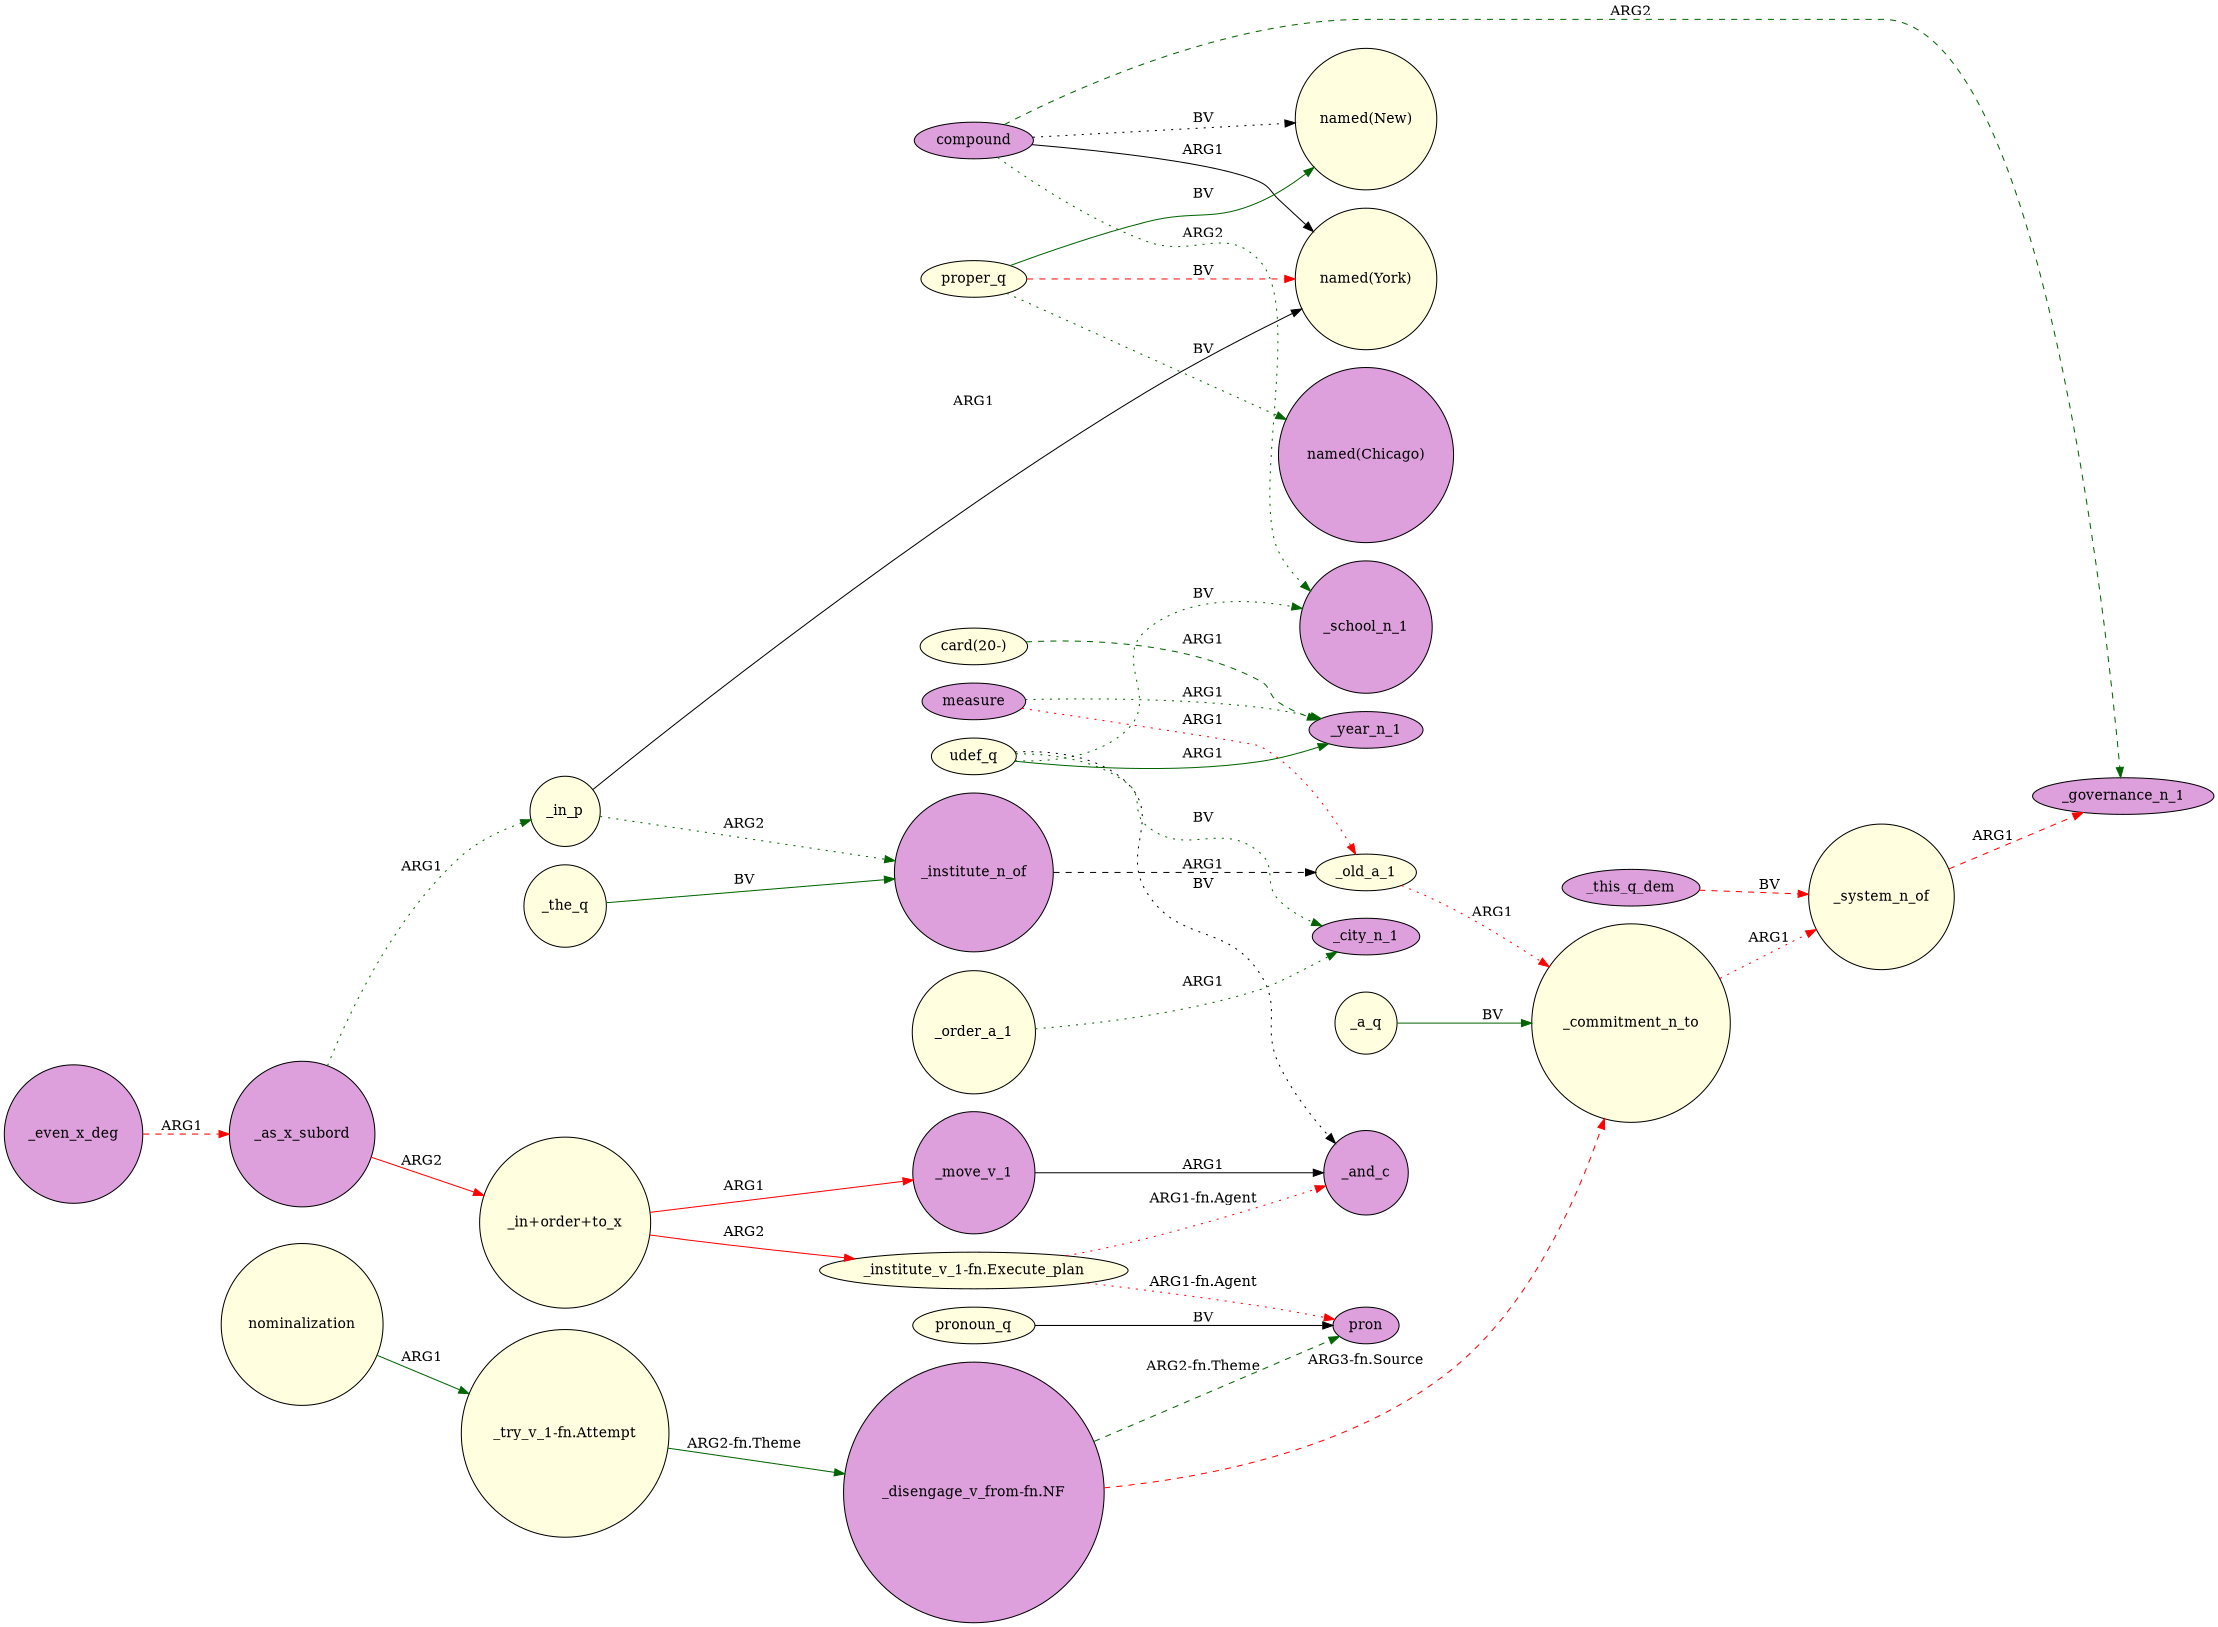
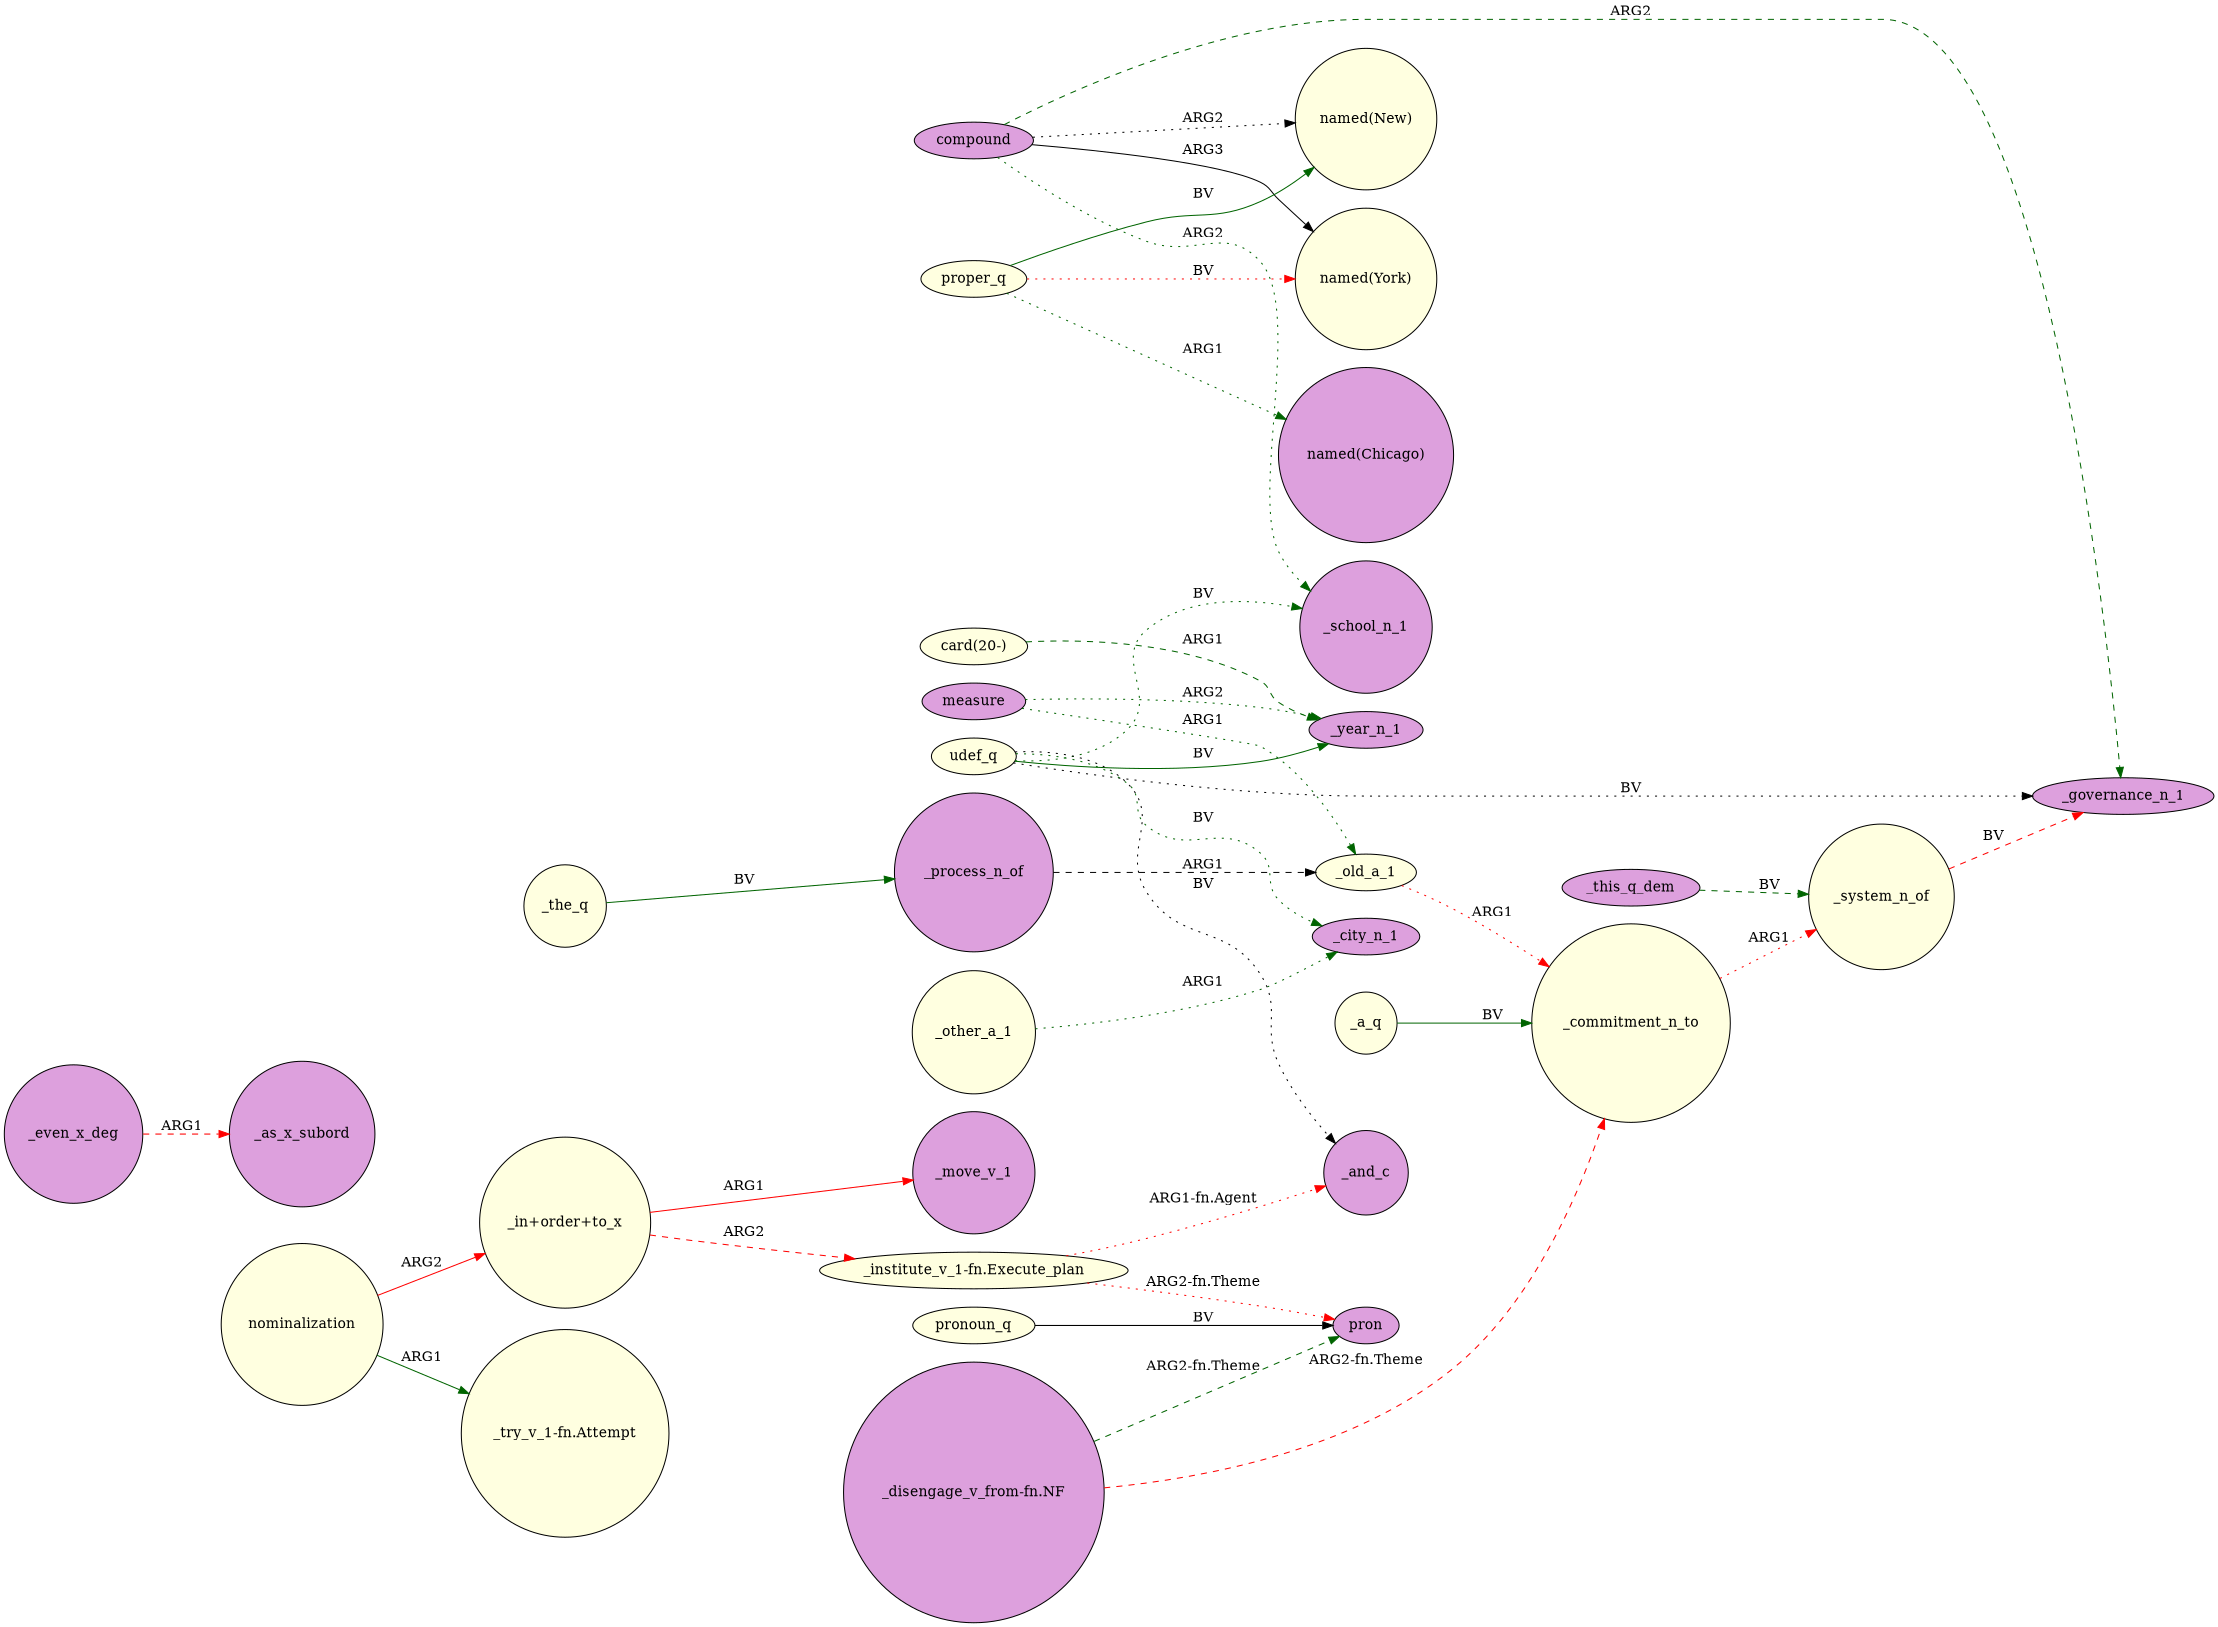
  digraph {
    rankdir=LR
    node [fillcolor=lightyellow shape=circle style=filled]
    edge [color=darkgreen style=dotted]
    _as_x_subord [fillcolor=plum]
-   _in_p
    "_in+order+to_x"
-   _process_n_of [fillcolor=plum label=_institute_n_of]
+   _process_n_of [fillcolor=plum]
    "named(York)"
    "_institute_v_1-fn.Execute_plan" [shape=ellipse]
    _move_v_1 [fillcolor=plum]
    _old_a_1 [shape=ellipse]
    compound [fillcolor=plum shape=ellipse]
    "named(New)"
    _governance_n_1 [fillcolor=plum shape=ellipse]
    _school_n_1 [fillcolor=plum]
    measure [fillcolor=plum shape=ellipse]
    _year_n_1 [fillcolor=plum shape=ellipse]
    _commitment_n_to
    _this_q_dem [fillcolor=plum shape=ellipse]
    _system_n_of
    proper_q [shape=ellipse]
    "named(Chicago)" [fillcolor=plum]
    nominalization
    "_try_v_1-fn.Attempt"
    _city_n_1 [fillcolor=plum shape=ellipse]
-   _other_a_1 [label=_order_a_1]
+   _other_a_1
    udef_q [shape=ellipse]
    _and_c [fillcolor=plum]
    pron [fillcolor=plum shape=ellipse]
    "_disengage_v_from-fn.NF" [fillcolor=plum]
    _a_q
    pronoun_q [shape=ellipse]
    _even_x_deg [fillcolor=plum]
    _the_q
    "card(20-)" [shape=ellipse]
-   _as_x_subord -> _in_p [label=ARG1]
-   _as_x_subord -> "_in+order+to_x" [color=red label=ARG2 style=solid]
-   _in_p -> _process_n_of [label=ARG2]
-   _in_p -> "named(York)" [color=black label=ARG1 style=solid]
-   "_in+order+to_x" -> "_institute_v_1-fn.Execute_plan" [color=red label=ARG2 style=solid]
+   nominalization -> "_in+order+to_x" [color=red label=ARG2 style=solid]
+   "_in+order+to_x" -> "_institute_v_1-fn.Execute_plan" [color=red label=ARG2 style=dashed]
    "_in+order+to_x" -> _move_v_1 [color=red label=ARG1 style=solid]
    _process_n_of -> _old_a_1 [color=black label=ARG1 style=dashed]
    "_institute_v_1-fn.Execute_plan" -> _and_c [color=red label="ARG1-fn.Agent"]
-   "_institute_v_1-fn.Execute_plan" -> pron [color=red label="ARG1-fn.Agent"]
-   _move_v_1 -> _and_c [color=black label=ARG1 style=solid]
+   "_institute_v_1-fn.Execute_plan" -> pron [color=red label="ARG2-fn.Theme"]
    _old_a_1 -> _commitment_n_to [color=red label=ARG1]
-   compound -> "named(York)" [color=black label=ARG1 style=solid]
-   compound -> "named(New)" [color=black label=BV]
+   compound -> "named(York)" [color=black label=ARG3 style=solid]
+   compound -> "named(New)" [color=black label=ARG2]
    compound -> _governance_n_1 [label=ARG2 style=dashed]
    compound -> _school_n_1 [label=ARG2]
-   measure -> _old_a_1 [color=red label=ARG1]
-   measure -> _year_n_1 [label=ARG1]
+   measure -> _old_a_1 [label=ARG1]
+   measure -> _year_n_1 [label=ARG2]
    _commitment_n_to -> _system_n_of [color=red label=ARG1]
-   _this_q_dem -> _system_n_of [color=red label=BV style=dashed]
-   _system_n_of -> _governance_n_1 [color=red label=ARG1 style=dashed]
-   proper_q -> "named(York)" [color=red label=BV style=dashed]
+   _this_q_dem -> _system_n_of [label=BV style=dashed]
+   _system_n_of -> _governance_n_1 [color=red label=BV style=dashed]
+   proper_q -> "named(York)" [color=red label=BV]
    proper_q -> "named(New)" [label=BV style=solid]
-   proper_q -> "named(Chicago)" [label=BV]
+   proper_q -> "named(Chicago)" [label=ARG1]
    nominalization -> "_try_v_1-fn.Attempt" [label=ARG1 style=solid]
-   "_try_v_1-fn.Attempt" -> "_disengage_v_from-fn.NF" [label="ARG2-fn.Theme" style=solid]
    _other_a_1 -> _city_n_1 [label=ARG1]
+   udef_q -> _governance_n_1 [color=black label=BV]
    udef_q -> _school_n_1 [label=BV]
-   udef_q -> _year_n_1 [label=ARG1 style=solid]
+   udef_q -> _year_n_1 [label=BV style=solid]
    udef_q -> _city_n_1 [label=BV]
    udef_q -> _and_c [color=black label=BV]
-   "_disengage_v_from-fn.NF" -> _commitment_n_to [color=red label="ARG3-fn.Source" style=dashed]
+   "_disengage_v_from-fn.NF" -> _commitment_n_to [color=red label="ARG2-fn.Theme" style=dashed]
    "_disengage_v_from-fn.NF" -> pron [label="ARG2-fn.Theme" style=dashed]
    _a_q -> _commitment_n_to [label=BV style=solid]
    pronoun_q -> pron [color=black label=BV style=solid]
    _even_x_deg -> _as_x_subord [color=red label=ARG1 style=dashed]
    _the_q -> _process_n_of [label=BV style=solid]
    "card(20-)" -> _year_n_1 [label=ARG1 style=dashed]
  }
